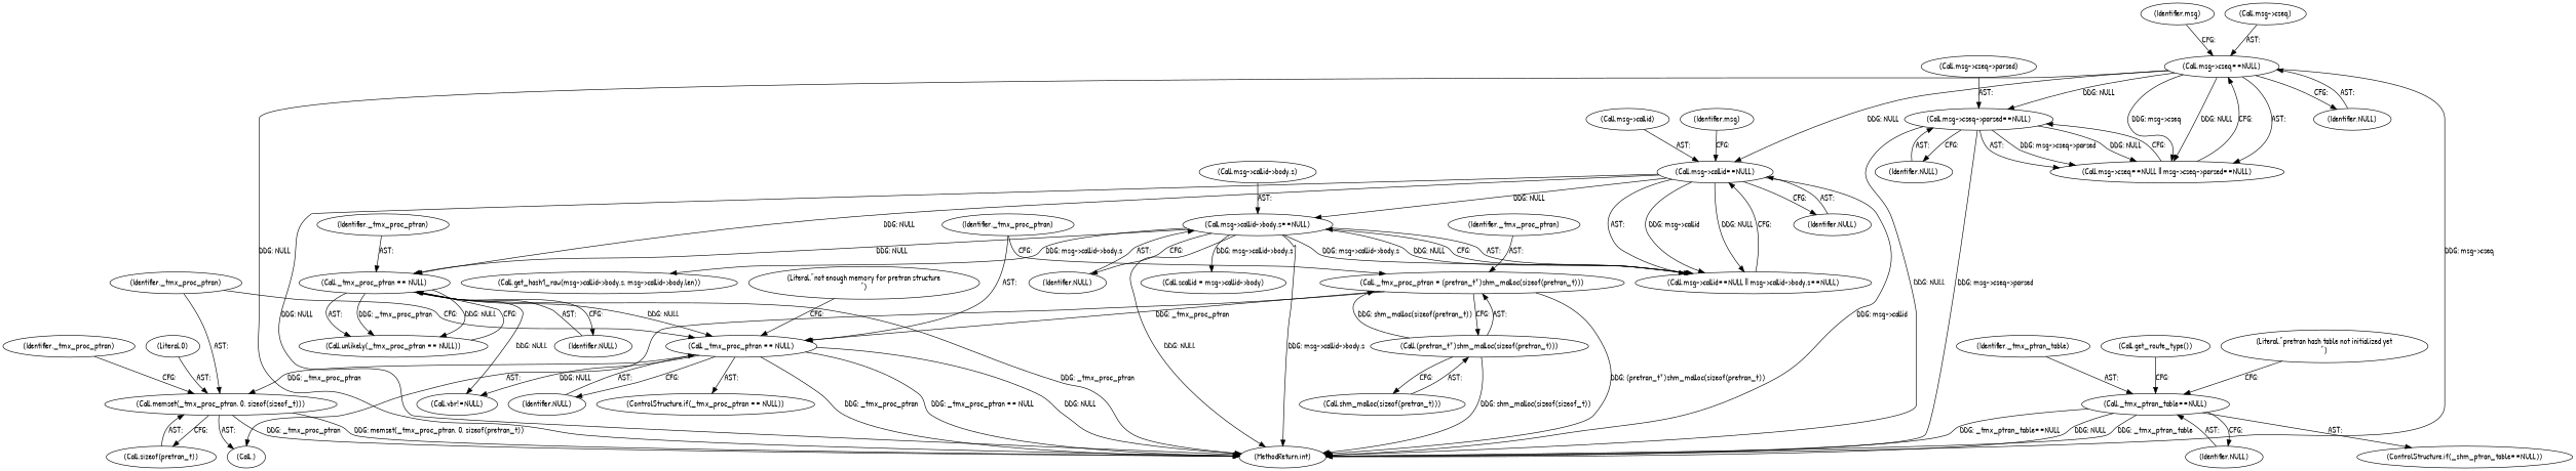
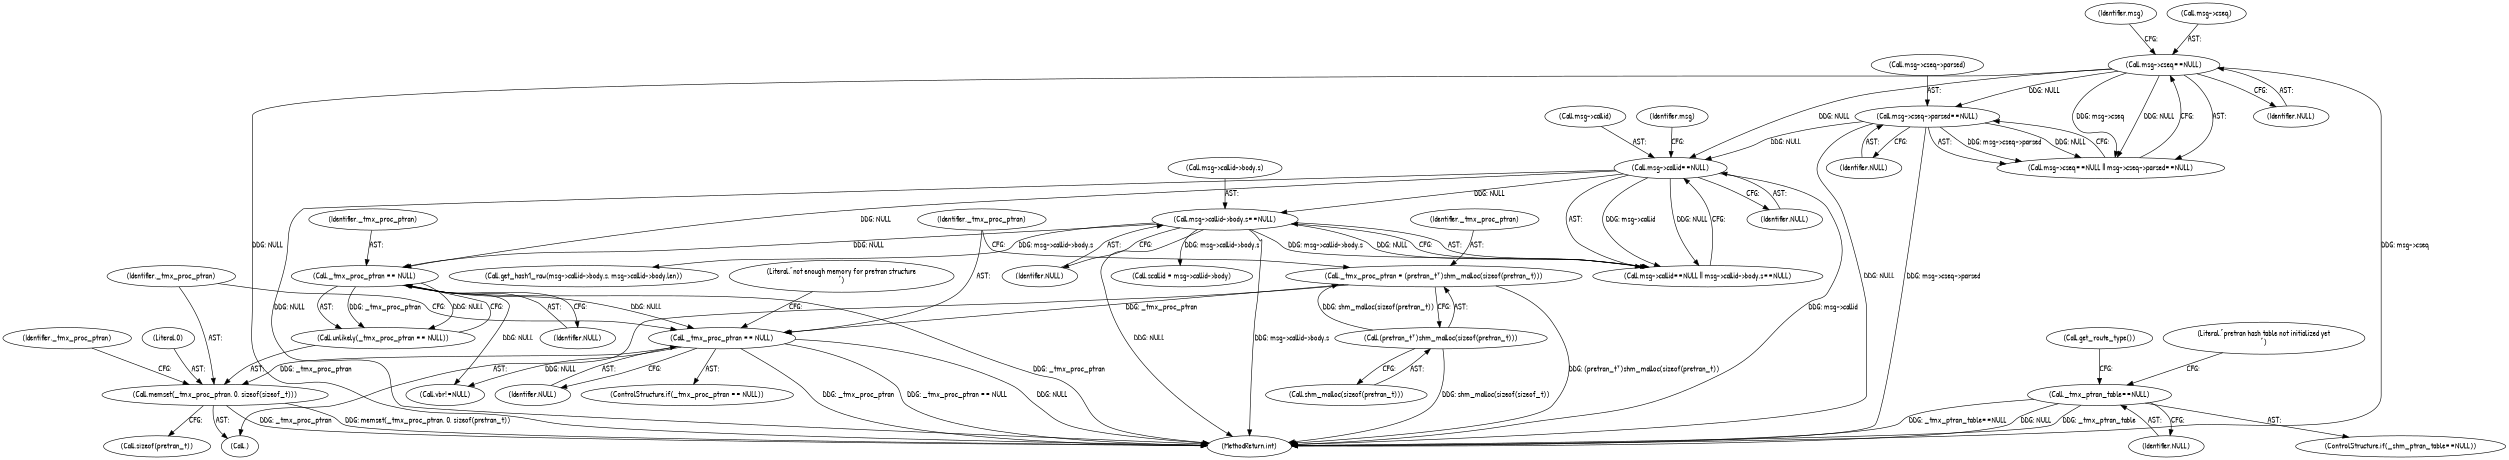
  digraph {
    fontname="Patrick Hand"
    node [fontname="Patrick Hand"]
    edge [fontname="Patrick Hand"]
    n1 [label="(Call,memset(_tmx_proc_ptran, 0, sizeof(sizeof_t)))"]
    n2 [label="(Call,sizeof(pretran_t))"]
    n3 [label="(MethodReturn,int)"]
    n4 [label="(Call,)"]
    n5 [label="(Call,_tmx_proc_ptran == NULL)"]
    n6 [label="(ControlStructure,if(_tmx_proc_ptran == NULL))"]
    n7 [label="(Call,vbr!=NULL)"]
    n8 [label="(Identifier,NULL)"]
    n9 [label="(Call,_tmx_proc_ptran = (pretran_t*)shm_malloc(sizeof(pretran_t)))"]
    n10 [label="(Call,(pretran_t*)shm_malloc(sizeof(pretran_t)))"]
    n11 [label="(Call,shm_malloc(sizeof(pretran_t)))"]
    n12 [label="(Call,_tmx_proc_ptran == NULL)"]
    n13 [label="(Call,unlikely(_tmx_proc_ptran == NULL))"]
    n14 [label="(Identifier,NULL)"]
    n15 [label="(Call,msg->callid==NULL)"]
    n16 [label="(Call,msg->callid->body.s==NULL)"]
    n17 [label="(Call,msg->callid==NULL || msg->callid->body.s==NULL)"]
    n18 [label="(Identifier,NULL)"]
    n19 [label="(Call,scallid = msg->callid->body)"]
    n20 [label="(Call,get_hash1_raw(msg->callid->body.s, msg->callid->body.len))"]
    n21 [label="(Identifier,NULL)"]
    n22 [label="(Call,msg->cseq==NULL)"]
    n23 [label="(Call,msg->cseq->parsed==NULL)"]
    n24 [label="(Identifier,NULL)"]
    n25 [label="(Call,msg->cseq==NULL || msg->cseq->parsed==NULL)"]
    n26 [label="(Identifier,NULL)"]
    n27 [label="(Call,_tmx_ptran_table==NULL)"]
    n28 [label="(ControlStructure,if(_shm_ptran_table==NULL))"]
    n29 [label="(Identifier,NULL)"]
    n30 [label="(Identifier,msg)"]
    n31 [label="(Identifier,_tmx_proc_ptran)"]
    n32 [label="(Identifier,_tmx_proc_ptran)"]
    n33 [label="(Literal,\"pretran hash table not initialized yet\n\")"]
    n34 [label="(Call,msg->callid)"]
    n35 [label="(Call,msg->cseq->parsed)"]
    n36 [label="(Identifier,_tmx_proc_ptran)"]
    n37 [label="(Literal,0)"]
    n38 [label="(Identifier,_tmx_proc_ptran)"]
    n39 [label="(Call,msg->cseq)"]
    n40 [label="(Identifier,msg)"]
-   n41 [label="(Identifier,_tmx_ptran_table)"]
    n42 [label="(Literal,\"not enough memory for pretran structure\n\")"]
    n43 [label="(Call,get_route_type())"]
    n44 [label="(Call,msg->callid->body.s)"]
    n45 [label="(Identifier,_tmx_proc_ptran)"]
    n1 -> n2 [label="CFG: "]
    n1 -> n3 [label="DDG: _tmx_proc_ptran"]
    n1 -> n3 [label="DDG: memset(_tmx_proc_ptran, 0, sizeof(pretran_t))"]
    n1 -> n4 [label="AST: "]
-   n2 -> n1 [label="AST: "]
+   n13 -> n1 [label="AST: "]
    n5 -> n1 [label="DDG: _tmx_proc_ptran"]
    n5 -> n3 [label="DDG: NULL"]
    n5 -> n3 [label="DDG: _tmx_proc_ptran"]
    n5 -> n3 [label="DDG: _tmx_proc_ptran == NULL"]
    n5 -> n6 [label="AST: "]
    n5 -> n7 [label="DDG: NULL"]
    n5 -> n8 [label="CFG: "]
    n8 -> n5 [label="AST: "]
    n9 -> n3 [label="DDG: (pretran_t*)shm_malloc(sizeof(pretran_t))"]
    n9 -> n4 [label="AST: "]
    n9 -> n5 [label="DDG: _tmx_proc_ptran"]
    n9 -> n10 [label="CFG: "]
    n10 -> n3 [label="DDG: shm_malloc(sizeof(sizeof_t))"]
    n10 -> n9 [label="AST: "]
    n10 -> n9 [label="DDG: shm_malloc(sizeof(pretran_t))"]
    n10 -> n11 [label="CFG: "]
    n11 -> n10 [label="AST: "]
    n12 -> n3 [label="DDG: _tmx_proc_ptran"]
    n12 -> n5 [label="DDG: NULL"]
    n12 -> n7 [label="DDG: NULL"]
    n12 -> n13 [label="AST: "]
    n12 -> n13 [label="DDG: _tmx_proc_ptran"]
    n12 -> n13 [label="DDG: NULL"]
    n12 -> n14 [label="CFG: "]
    n13 -> n12 [label="CFG: "]
    n14 -> n12 [label="AST: "]
    n15 -> n3 [label="DDG: NULL"]
    n15 -> n3 [label="DDG: msg->callid"]
    n15 -> n12 [label="DDG: NULL"]
    n15 -> n16 [label="DDG: NULL"]
    n15 -> n17 [label="AST: "]
    n15 -> n17 [label="DDG: msg->callid"]
    n15 -> n17 [label="DDG: NULL"]
    n15 -> n18 [label="CFG: "]
    n16 -> n3 [label="DDG: NULL"]
    n16 -> n3 [label="DDG: msg->callid->body.s"]
    n16 -> n12 [label="DDG: NULL"]
    n16 -> n17 [label="AST: "]
    n16 -> n17 [label="DDG: msg->callid->body.s"]
    n16 -> n17 [label="DDG: NULL"]
    n16 -> n19 [label="DDG: msg->callid->body.s"]
    n16 -> n20 [label="DDG: msg->callid->body.s"]
    n16 -> n21 [label="CFG: "]
    n17 -> n15 [label="CFG: "]
    n17 -> n16 [label="CFG: "]
    n18 -> n15 [label="AST: "]
    n21 -> n16 [label="AST: "]
    n22 -> n3 [label="DDG: NULL"]
    n22 -> n3 [label="DDG: msg->cseq"]
    n22 -> n15 [label="DDG: NULL"]
    n22 -> n23 [label="DDG: NULL"]
    n22 -> n24 [label="CFG: "]
    n22 -> n25 [label="AST: "]
    n22 -> n25 [label="DDG: msg->cseq"]
    n22 -> n25 [label="DDG: NULL"]
    n23 -> n3 [label="DDG: msg->cseq->parsed"]
    n23 -> n3 [label="DDG: NULL"]
+   n23 -> n15 [label="DDG: NULL"]
    n23 -> n25 [label="AST: "]
    n23 -> n25 [label="DDG: msg->cseq->parsed"]
    n23 -> n25 [label="DDG: NULL"]
    n23 -> n26 [label="CFG: "]
    n24 -> n22 [label="AST: "]
    n25 -> n22 [label="CFG: "]
    n25 -> n23 [label="CFG: "]
    n26 -> n23 [label="AST: "]
    n27 -> n3 [label="DDG: _tmx_ptran_table==NULL"]
    n27 -> n3 [label="DDG: NULL"]
    n27 -> n3 [label="DDG: _tmx_ptran_table"]
    n27 -> n28 [label="AST: "]
    n27 -> n29 [label="CFG: "]
    n29 -> n27 [label="AST: "]
    n30 -> n22 [label="CFG: "]
    n31 -> n1 [label="CFG: "]
    n32 -> n5 [label="AST: "]
    n32 -> n9 [label="CFG: "]
    n33 -> n27 [label="CFG: "]
    n34 -> n15 [label="AST: "]
    n35 -> n23 [label="AST: "]
    n36 -> n1 [label="AST: "]
    n36 -> n5 [label="CFG: "]
    n37 -> n1 [label="AST: "]
    n38 -> n9 [label="AST: "]
    n39 -> n22 [label="AST: "]
    n40 -> n15 [label="CFG: "]
-   n41 -> n27 [label="AST: "]
    n42 -> n5 [label="CFG: "]
    n43 -> n27 [label="CFG: "]
    n44 -> n16 [label="AST: "]
    n45 -> n12 [label="AST: "]
  }
